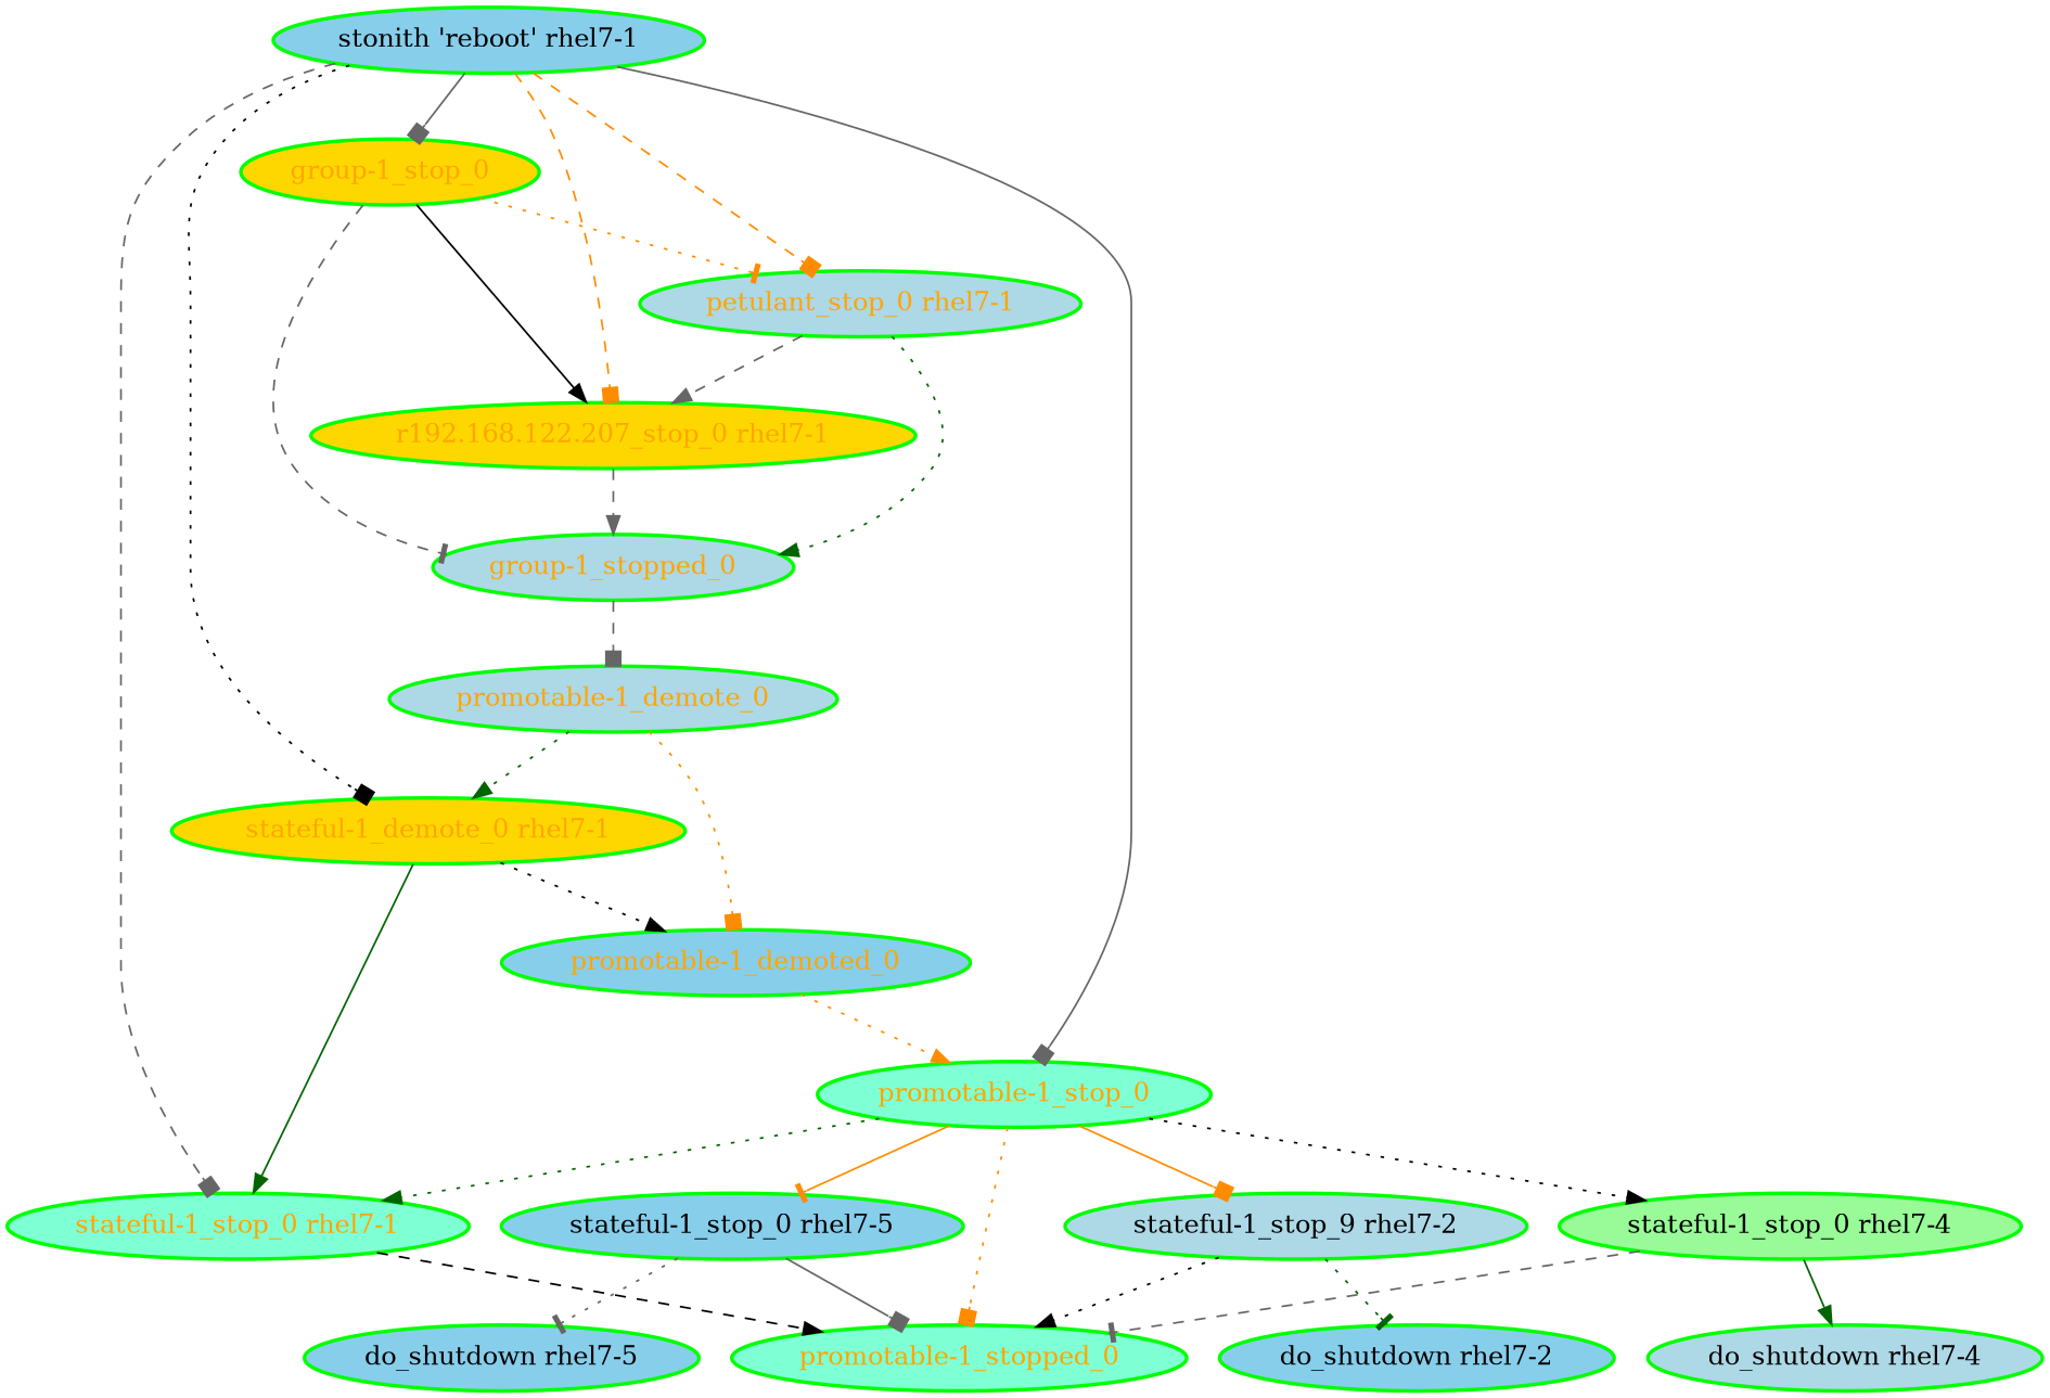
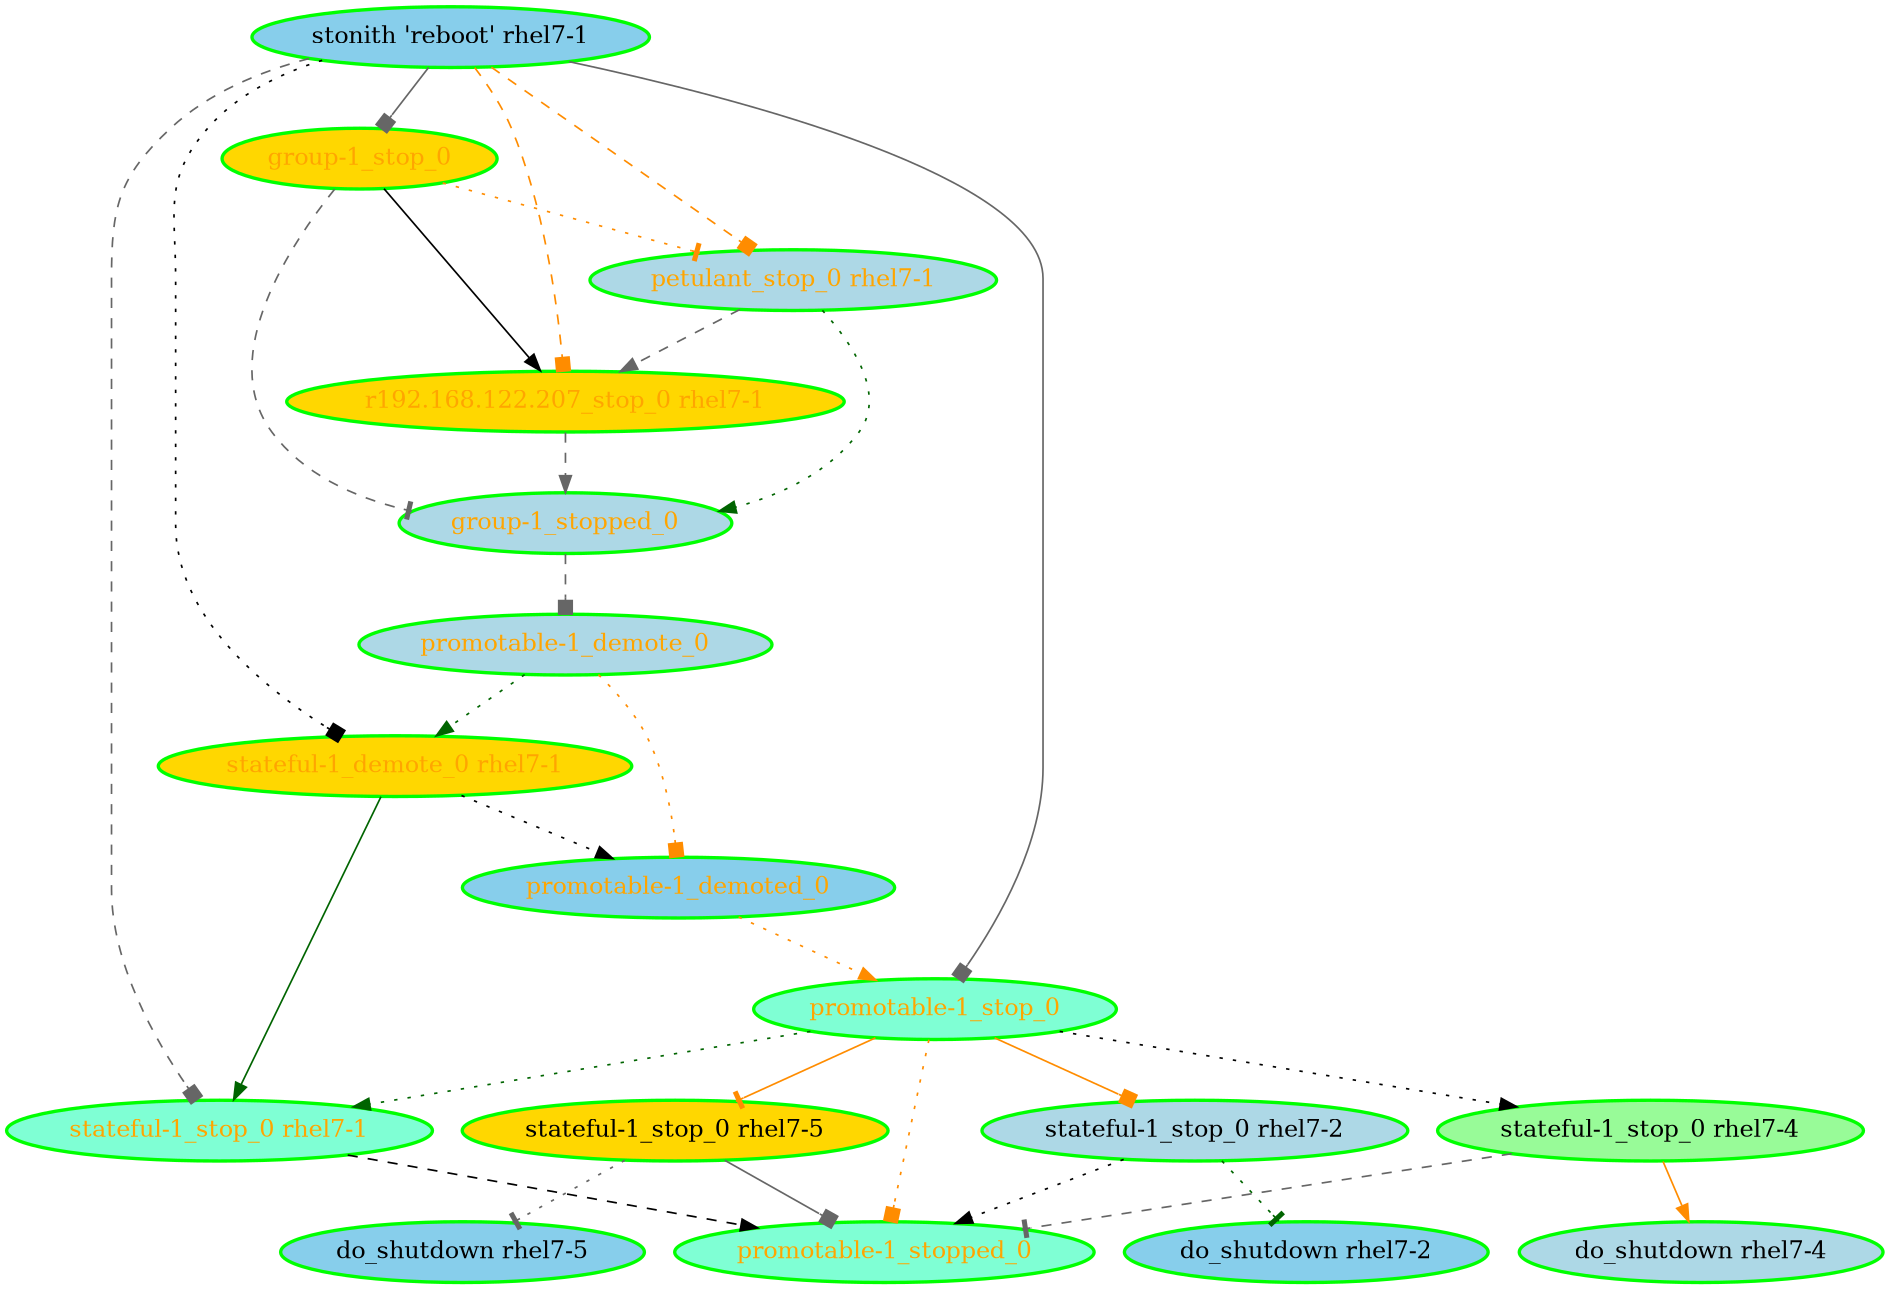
  digraph {
    node [color=green fillcolor=lightblue fontcolor=orange style="bold,filled"]
    edge [arrowhead=normal color=gray40 style=dotted]
    "do_shutdown rhel7-2" [fillcolor=skyblue fontcolor=black]
    "do_shutdown rhel7-4" [fontcolor=black]
    "do_shutdown rhel7-5" [fillcolor=skyblue fontcolor=black]
    "group-1_stop_0" [fillcolor=gold]
    "group-1_stopped_0"
    "petulant_stop_0 rhel7-1"
    "r192.168.122.207_stop_0 rhel7-1" [fillcolor=gold]
    "promotable-1_demote_0"
    "promotable-1_demoted_0" [fillcolor=skyblue]
    "stateful-1_demote_0 rhel7-1" [fillcolor=gold]
    "promotable-1_stop_0" [fillcolor=aquamarine]
    "stateful-1_stop_0 rhel7-1" [fillcolor=aquamarine]
    "promotable-1_stopped_0" [fillcolor=aquamarine]
-   "stateful-1_stop_0 rhel7-2" [fontcolor=black label="stateful-1_stop_9 rhel7-2"]
+   "stateful-1_stop_0 rhel7-2" [fontcolor=black]
    "stateful-1_stop_0 rhel7-4" [fillcolor=palegreen fontcolor=black]
-   "stateful-1_stop_0 rhel7-5" [fillcolor=skyblue fontcolor=black]
+   "stateful-1_stop_0 rhel7-5" [fillcolor=gold fontcolor=black]
    "stonith 'reboot' rhel7-1" [fillcolor=skyblue fontcolor=black]
    "group-1_stop_0" -> "group-1_stopped_0" [arrowhead=tee style=dashed]
    "group-1_stop_0" -> "petulant_stop_0 rhel7-1" [arrowhead=tee color=darkorange]
    "group-1_stop_0" -> "r192.168.122.207_stop_0 rhel7-1" [color=black style=solid]
    "group-1_stopped_0" -> "promotable-1_demote_0" [arrowhead=box style=dashed]
    "petulant_stop_0 rhel7-1" -> "group-1_stopped_0" [color=darkgreen]
    "petulant_stop_0 rhel7-1" -> "r192.168.122.207_stop_0 rhel7-1" [style=dashed]
    "r192.168.122.207_stop_0 rhel7-1" -> "group-1_stopped_0" [style=dashed]
    "promotable-1_demote_0" -> "promotable-1_demoted_0" [arrowhead=box color=darkorange]
    "promotable-1_demote_0" -> "stateful-1_demote_0 rhel7-1" [color=darkgreen]
    "promotable-1_demoted_0" -> "promotable-1_stop_0" [color=darkorange]
    "stateful-1_demote_0 rhel7-1" -> "promotable-1_demoted_0" [color=black]
    "stateful-1_demote_0 rhel7-1" -> "stateful-1_stop_0 rhel7-1" [color=darkgreen style=solid]
    "promotable-1_stop_0" -> "stateful-1_stop_0 rhel7-1" [color=darkgreen]
    "promotable-1_stop_0" -> "promotable-1_stopped_0" [arrowhead=box color=darkorange]
    "promotable-1_stop_0" -> "stateful-1_stop_0 rhel7-2" [arrowhead=box color=darkorange style=solid]
    "promotable-1_stop_0" -> "stateful-1_stop_0 rhel7-4" [color=black]
    "promotable-1_stop_0" -> "stateful-1_stop_0 rhel7-5" [arrowhead=tee color=darkorange style=solid]
    "stateful-1_stop_0 rhel7-1" -> "promotable-1_stopped_0" [color=black style=dashed]
    "stateful-1_stop_0 rhel7-2" -> "do_shutdown rhel7-2" [arrowhead=tee color=darkgreen]
    "stateful-1_stop_0 rhel7-2" -> "promotable-1_stopped_0" [color=black]
-   "stateful-1_stop_0 rhel7-4" -> "do_shutdown rhel7-4" [color=darkgreen style=solid]
+   "stateful-1_stop_0 rhel7-4" -> "do_shutdown rhel7-4" [color=darkorange style=solid]
    "stateful-1_stop_0 rhel7-4" -> "promotable-1_stopped_0" [arrowhead=tee style=dashed]
    "stateful-1_stop_0 rhel7-5" -> "do_shutdown rhel7-5" [arrowhead=tee]
    "stateful-1_stop_0 rhel7-5" -> "promotable-1_stopped_0" [arrowhead=box style=solid]
    "stonith 'reboot' rhel7-1" -> "group-1_stop_0" [arrowhead=box style=solid]
    "stonith 'reboot' rhel7-1" -> "petulant_stop_0 rhel7-1" [arrowhead=box color=darkorange style=dashed]
    "stonith 'reboot' rhel7-1" -> "r192.168.122.207_stop_0 rhel7-1" [arrowhead=box color=darkorange style=dashed]
    "stonith 'reboot' rhel7-1" -> "stateful-1_demote_0 rhel7-1" [arrowhead=box color=black]
    "stonith 'reboot' rhel7-1" -> "promotable-1_stop_0" [arrowhead=box style=solid]
    "stonith 'reboot' rhel7-1" -> "stateful-1_stop_0 rhel7-1" [arrowhead=box style=dashed]
  }
